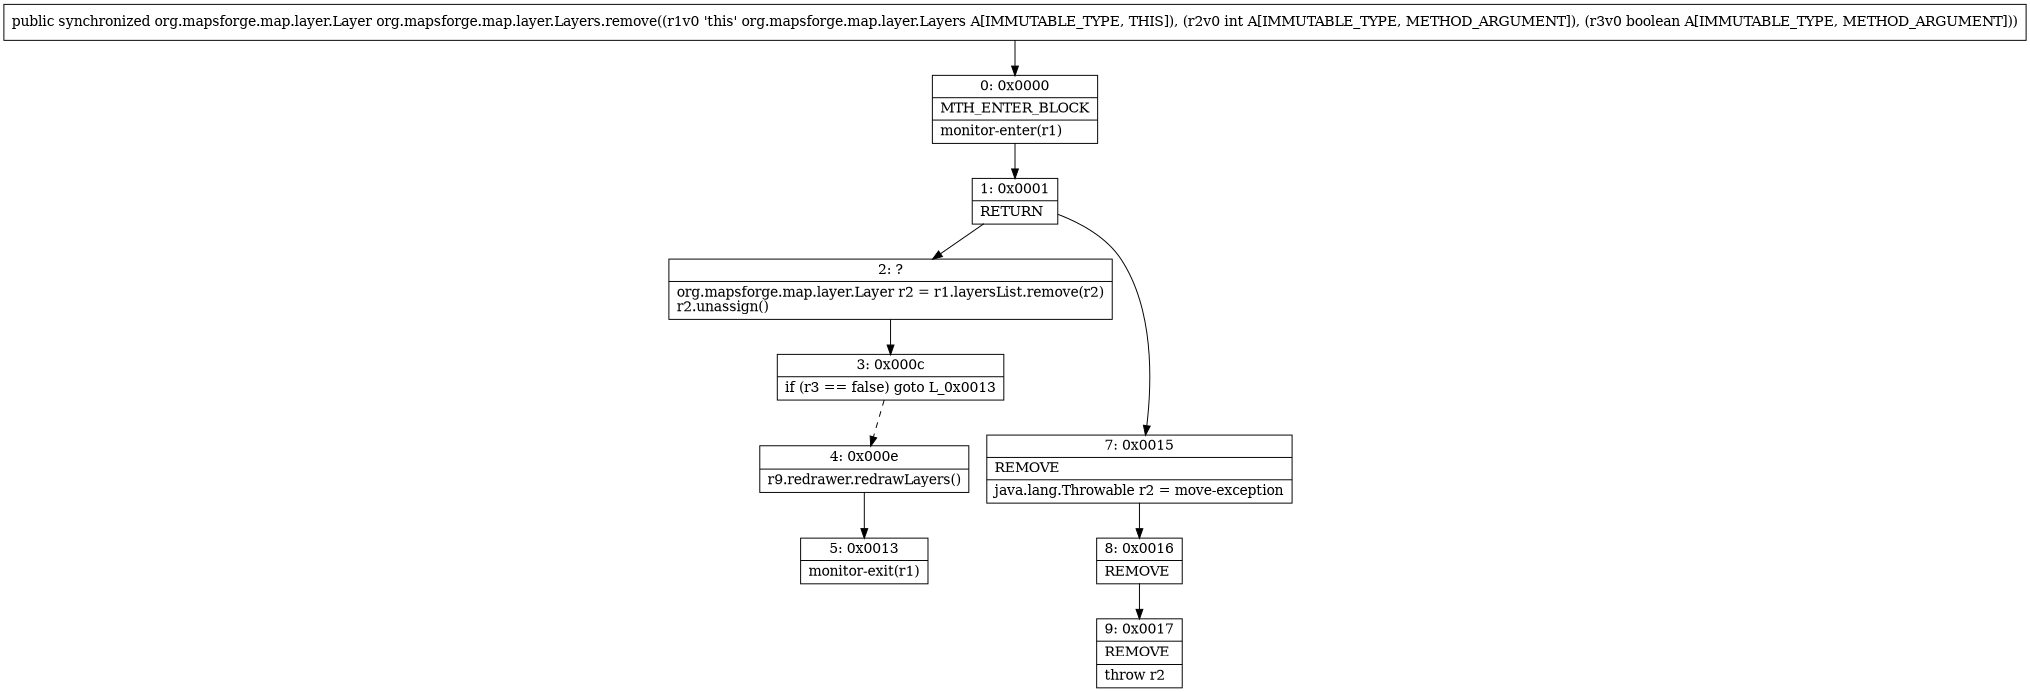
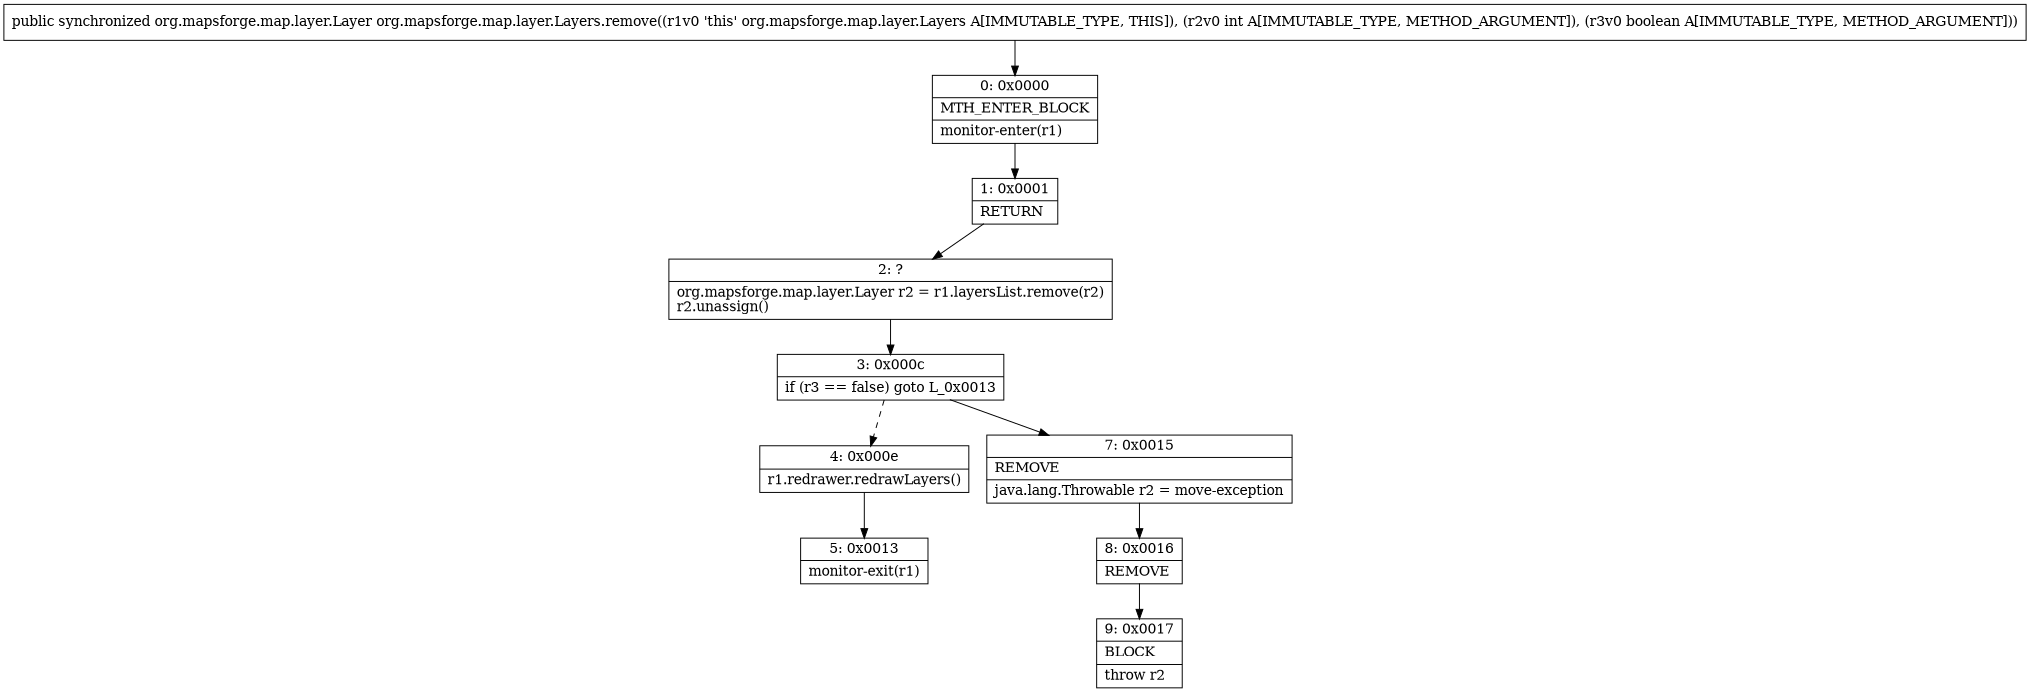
  digraph {
    node [shape=record]
    n1 [label="{0\:\ 0x0000|MTH_ENTER_BLOCK\l|monitor\-enter(r1)\l}"]
    n2 [label="{1\:\ 0x0001|RETURN\l}"]
    n3 [label="{2\:\ ?|org.mapsforge.map.layer.Layer r2 = r1.layersList.remove(r2)\lr2.unassign()\l}"]
    n4 [label="{7\:\ 0x0015|REMOVE\l|java.lang.Throwable r2 = move\-exception\l}"]
    n5 [label="{3\:\ 0x000c|if (r3 == false) goto L_0x0013\l}"]
    n6 [label="{8\:\ 0x0016|REMOVE\l}"]
-   n7 [label="{4\:\ 0x000e|r9.redrawer.redrawLayers()\l}"]
+   n7 [label="{4\:\ 0x000e|r1.redrawer.redrawLayers()\l}"]
    n8 [label="{5\:\ 0x0013|monitor\-exit(r1)\l}"]
-   n9 [label="{9\:\ 0x0017|REMOVE\l|throw r2\l}"]
+   n9 [label="{9\:\ 0x0017|BLOCK\l|throw r2\l}"]
    n10 [label="{public synchronized org.mapsforge.map.layer.Layer org.mapsforge.map.layer.Layers.remove((r1v0 'this' org.mapsforge.map.layer.Layers A[IMMUTABLE_TYPE, THIS]), (r2v0 int A[IMMUTABLE_TYPE, METHOD_ARGUMENT]), (r3v0 boolean A[IMMUTABLE_TYPE, METHOD_ARGUMENT])) }"]
    n1 -> n2
    n2 -> n3
-   n2 -> n4
+   n5 -> n4
    n3 -> n5
    n4 -> n6
    n5 -> n7 [style=dashed]
    n6 -> n9
    n7 -> n8
    n10 -> n1
  }
